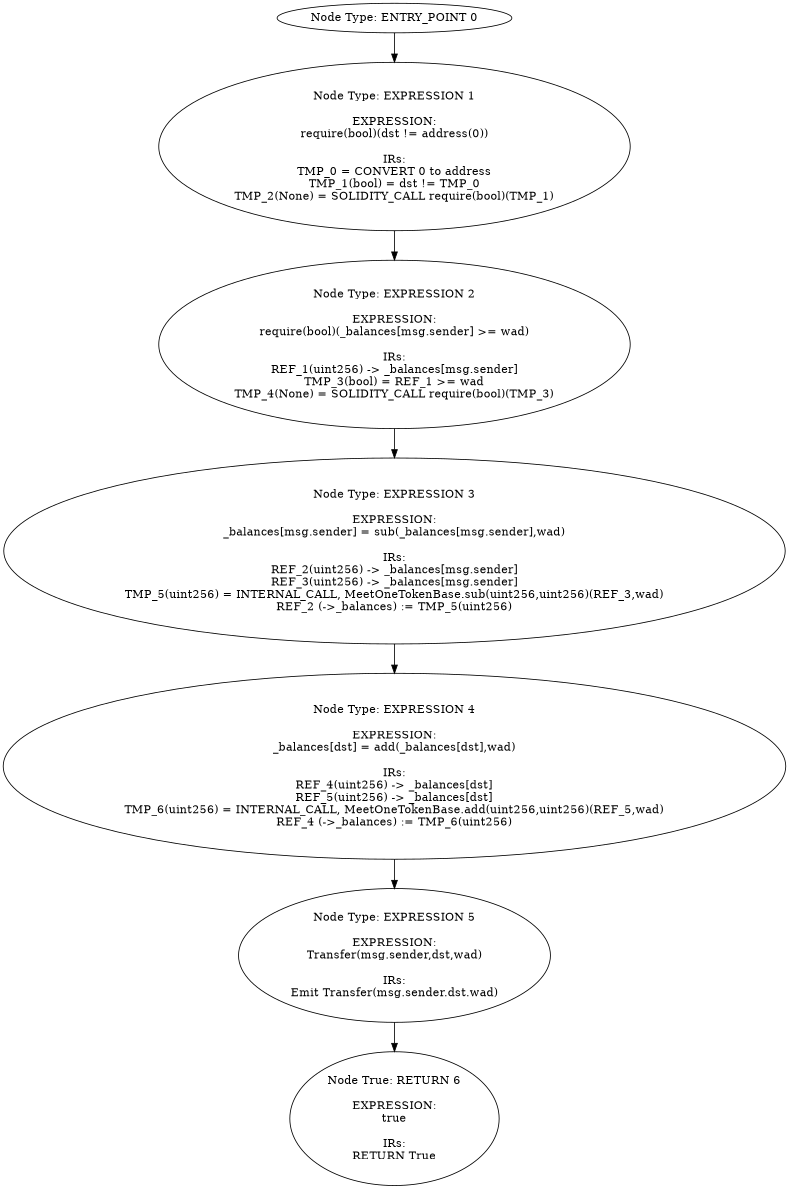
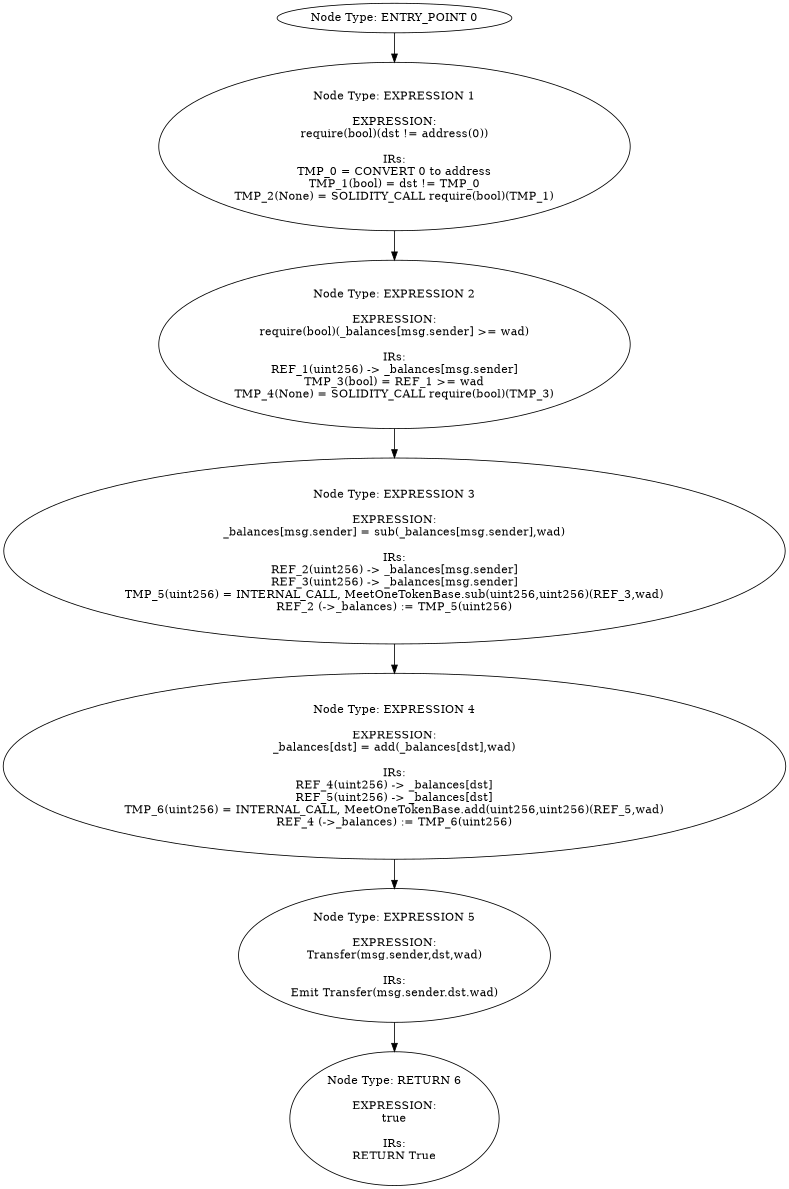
  digraph {
    n1 [label="Node Type: ENTRY_POINT 0\n"]
    n2 [label="Node Type: EXPRESSION 1\n\nEXPRESSION:\nrequire(bool)(dst != address(0))\n\nIRs:\nTMP_0 = CONVERT 0 to address\nTMP_1(bool) = dst != TMP_0\nTMP_2(None) = SOLIDITY_CALL require(bool)(TMP_1)"]
    n3 [label="Node Type: EXPRESSION 2\n\nEXPRESSION:\nrequire(bool)(_balances[msg.sender] >= wad)\n\nIRs:\nREF_1(uint256) -> _balances[msg.sender]\nTMP_3(bool) = REF_1 >= wad\nTMP_4(None) = SOLIDITY_CALL require(bool)(TMP_3)"]
    n4 [label="Node Type: EXPRESSION 3\n\nEXPRESSION:\n_balances[msg.sender] = sub(_balances[msg.sender],wad)\n\nIRs:\nREF_2(uint256) -> _balances[msg.sender]\nREF_3(uint256) -> _balances[msg.sender]\nTMP_5(uint256) = INTERNAL_CALL, MeetOneTokenBase.sub(uint256,uint256)(REF_3,wad)\nREF_2 (->_balances) := TMP_5(uint256)"]
    n5 [label="Node Type: EXPRESSION 4\n\nEXPRESSION:\n_balances[dst] = add(_balances[dst],wad)\n\nIRs:\nREF_4(uint256) -> _balances[dst]\nREF_5(uint256) -> _balances[dst]\nTMP_6(uint256) = INTERNAL_CALL, MeetOneTokenBase.add(uint256,uint256)(REF_5,wad)\nREF_4 (->_balances) := TMP_6(uint256)"]
    n6 [label="Node Type: EXPRESSION 5\n\nEXPRESSION:\nTransfer(msg.sender,dst,wad)\n\nIRs:\nEmit Transfer(msg.sender.dst.wad)"]
-   n7 [label="Node True: RETURN 6\n\nEXPRESSION:\ntrue\n\nIRs:\nRETURN True"]
+   n7 [label="Node Type: RETURN 6\n\nEXPRESSION:\ntrue\n\nIRs:\nRETURN True"]
    n1 -> n2
    n2 -> n3
    n3 -> n4
    n4 -> n5
    n5 -> n6
    n6 -> n7
  }
